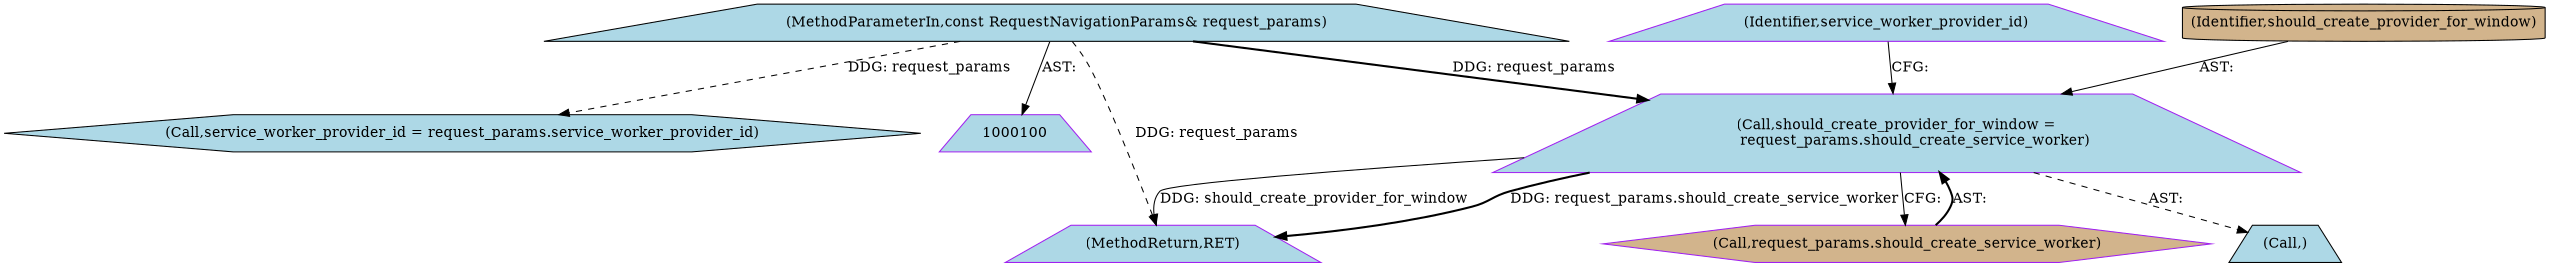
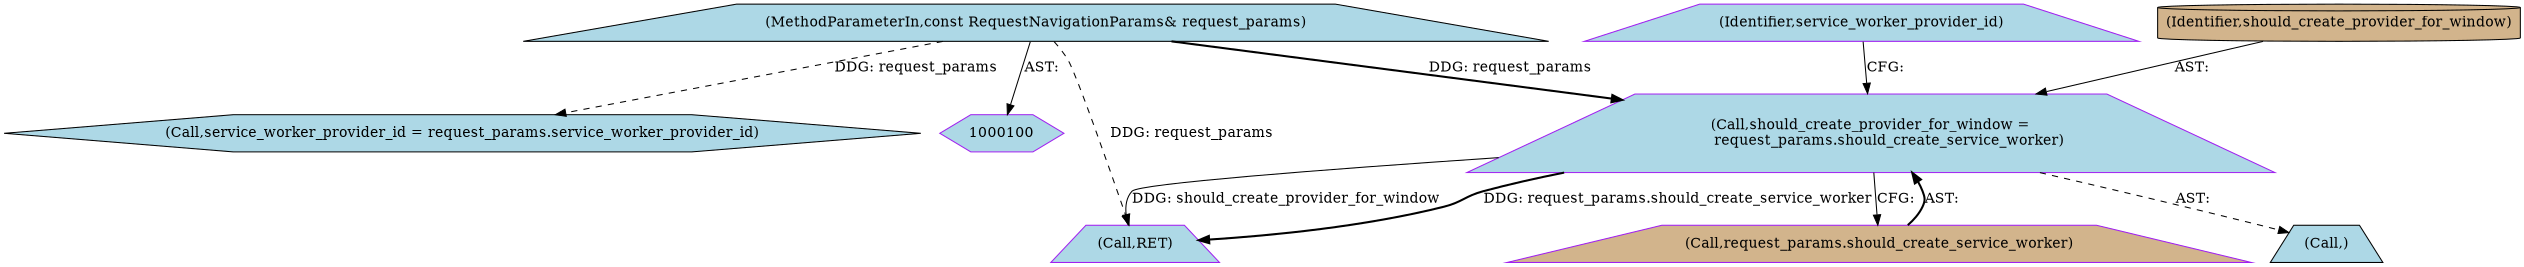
  digraph {
    node [color=purple fillcolor=lightblue shape=trapezium style=filled]
    edge [style=solid]
    n1 [label="(Call,should_create_provider_for_window =\n        request_params.should_create_service_worker)"]
-   n2 [label="(MethodReturn,RET)"]
-   n3 [fillcolor=tan label="(Call,request_params.should_create_service_worker)" shape=hexagon]
+   n2 [label="(Call,RET)"]
+   n3 [fillcolor=tan label="(Call,request_params.should_create_service_worker)"]
    n4 [color=black label="(Call,)"]
    n5 [color=black label="(MethodParameterIn,const RequestNavigationParams& request_params)"]
    n6 [color=black label="(Call,service_worker_provider_id = request_params.service_worker_provider_id)" shape=hexagon]
-   1000100
+   1000100 [shape=hexagon]
    n8 [label="(Identifier,service_worker_provider_id)"]
    n9 [color=black fillcolor=tan label="(Identifier,should_create_provider_for_window)" shape=cylinder]
    n1 -> n2 [label="DDG: request_params.should_create_service_worker" style=bold]
    n1 -> n2 [label="DDG: should_create_provider_for_window"]
    n1 -> n3 [label="CFG: "]
    n1 -> n4 [label="AST: " style=dashed]
    n3 -> n1 [label="AST: " style=bold]
    n5 -> n1 [label="DDG: request_params" style=bold]
    n5 -> n2 [label="DDG: request_params" style=dashed]
    n5 -> n6 [label="DDG: request_params" style=dashed]
    n5 -> 1000100 [label="AST: "]
    n8 -> n1 [label="CFG: "]
    n9 -> n1 [label="AST: "]
  }
